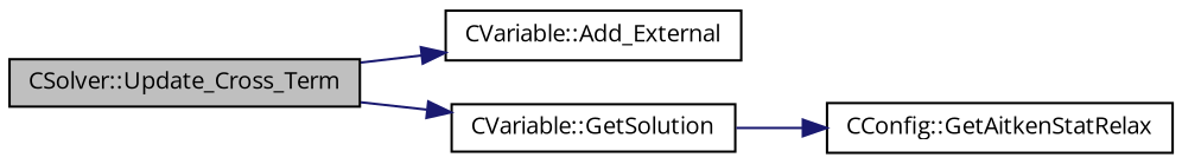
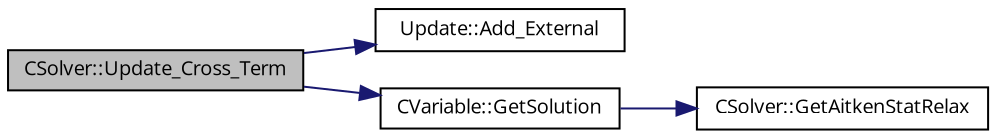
  digraph {
    fontname="Open Sans"
    rankdir=LR
    node [color=black fillcolor=white fontname="Open Sans" fontsize=10 shape=record style=filled]
    edge [color=midnightblue fontname="Open Sans" fontsize=10 labelfontname=Helvetica labelfontsize=10 style=solid]
    n1 [fillcolor=grey75 fontcolor=black height=0.2 label="CSolver::Update_Cross_Term" width=0.4]
-   n2 [height=0.2 label="CVariable::Add_External" width=0.4]
+   n2 [height=0.2 label="Update::Add_External" width=0.4]
    n3 [height=0.2 label="CVariable::GetSolution" width=0.4]
-   n4 [height=0.2 label="CConfig::GetAitkenStatRelax" width=0.4]
+   n4 [height=0.2 label="CSolver::GetAitkenStatRelax" width=0.4]
    n1 -> n2
    n1 -> n3
    n3 -> n4
  }
